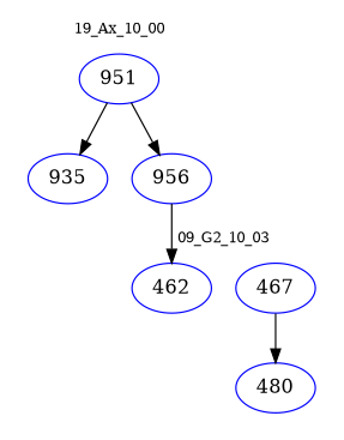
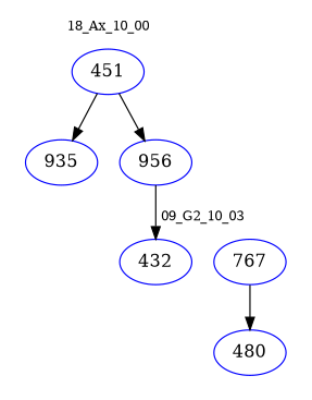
  digraph {
    node [color=blue]
    edge [color=black]
-   n1 [label=951]
+   n1 [label=451]
    n2 [label=935]
    n3 [label=956]
-   n4 [label=467]
-   n5 [label=462]
+   n4 [label=767]
+   n5 [label=432]
    n6 [label=480]
    subgraph cluster_1 {
      color=white
      fontsize=10
-     label="19_Ax_10_00"
+     label="18_Ax_10_00"
      n1
      n2
      n3
    }
    subgraph cluster_2 {
      color=white
      fontsize=10
      label="09_G2_10_03"
      n4
      n5
      n6
    }
    n1 -> n2
    n1 -> n3
    n3 -> n5
    n4 -> n6
  }
